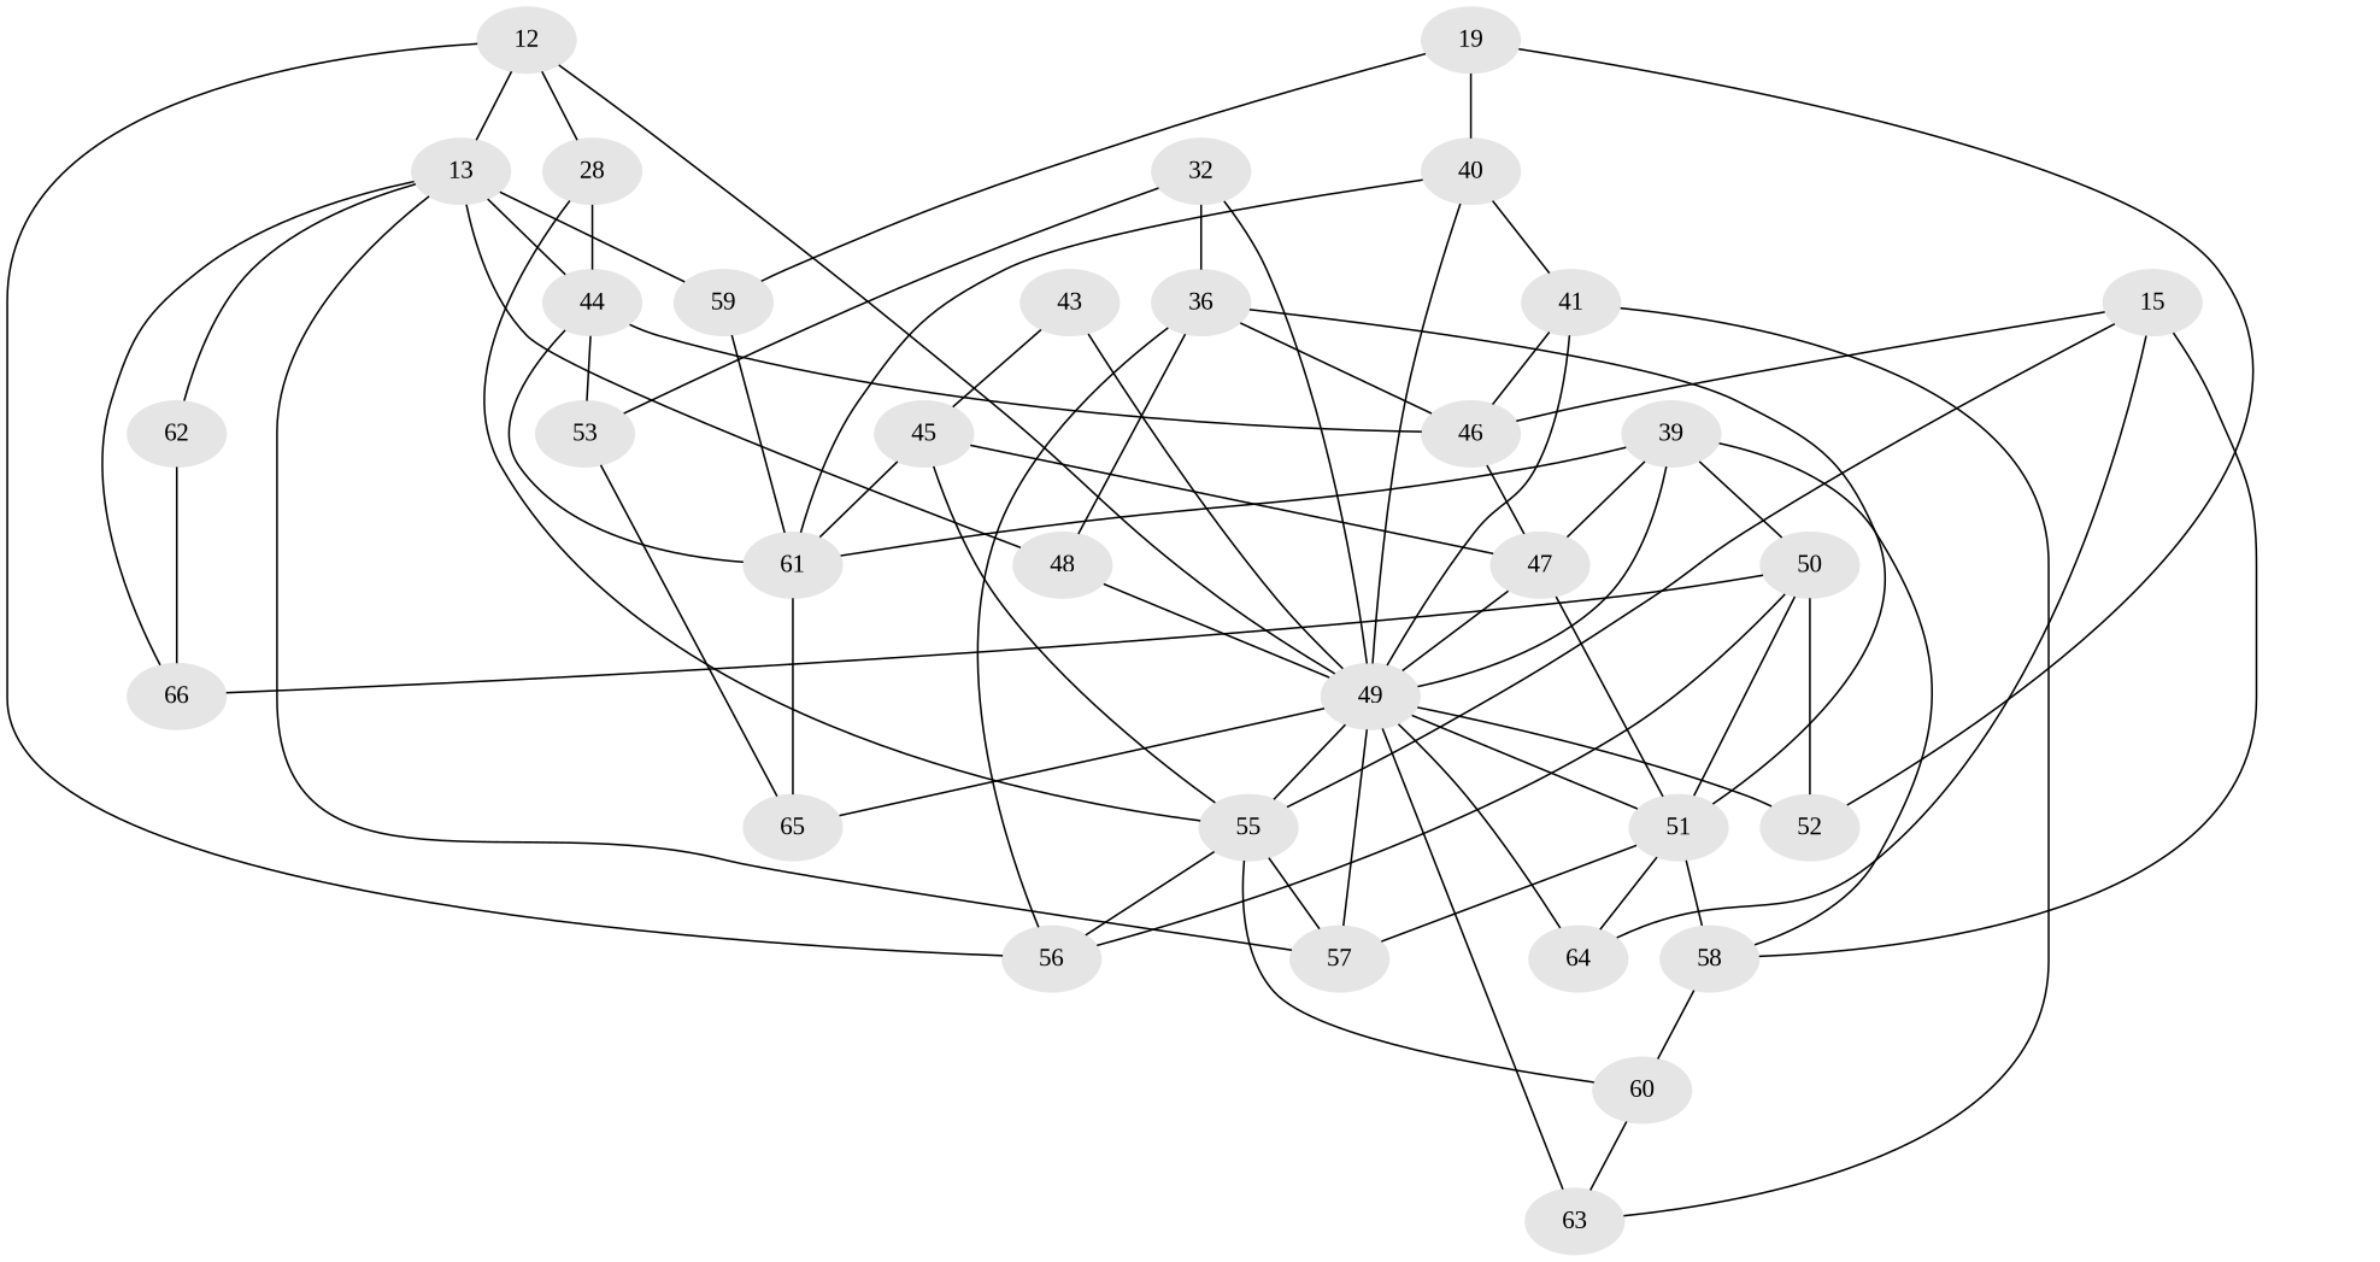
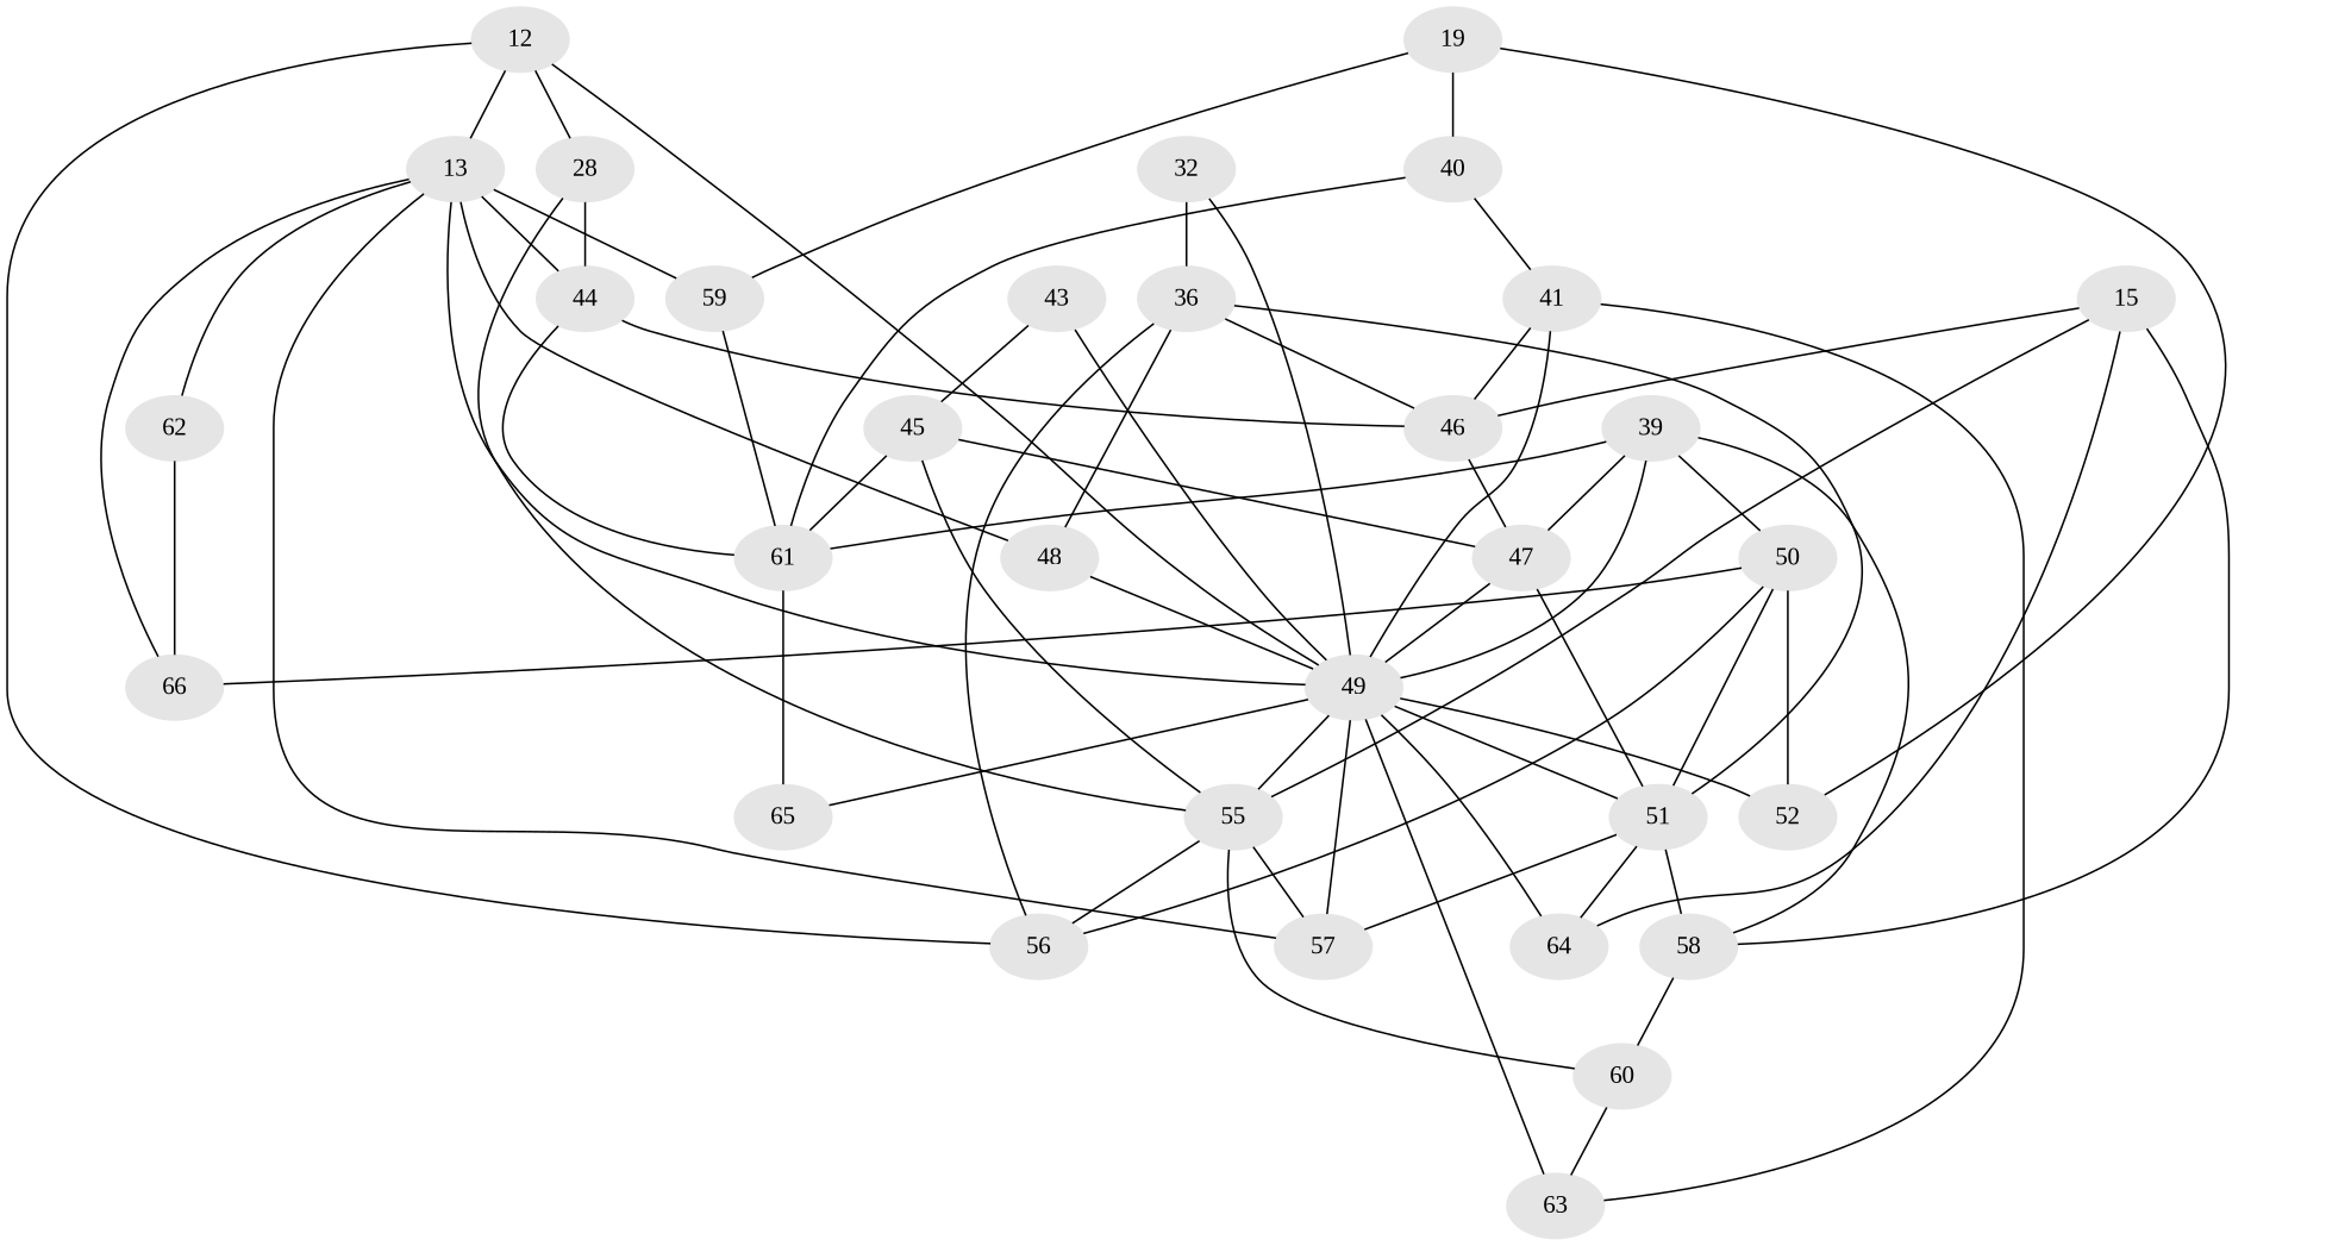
  graph {
    fontname="Liberation Serif"
    node [color=gray90 fontname="Liberation Serif" style=filled]
    edge [fontname="Liberation Serif"]
    28 [super="+17"]
    55 [super="+21+42"]
    44 [super="+5+9+29"]
    12
    n5 [label=13 super="+20"]
    49 [super="+7+6+27+26"]
    56 [super="+23"]
    59
    48
    57 [super="+30"]
    62
    66 [super="+34"]
    64
    52
    51 [super="+14+37"]
    63 [super="+35"]
    65
    46 [super="+8+4"]
    47 [super="+25+31"]
    15
    58 [super="+54"]
    60
    40 [super="+13"]
    61 [super="+38"]
    41 [super="+24"]
    19
-   53
    36 [super="+10"]
    32
    39
    50 [super="+2"]
    43
    45
    28 -- 55
    28 -- 44 [weight=3]
    55 -- 56
    55 -- 57
    55 -- 60
    44 -- 46 [weight=2]
    44 -- 61
-   44 -- 53 [weight=2]
    12 -- 28 [weight=2]
    12 -- n5 [weight=2]
    12 -- 49
    12 -- 56
    n5 -- 44 [weight=2]
-   40 -- 49
+   n5 -- 49
    n5 -- 59 [weight=2]
    n5 -- 48
    n5 -- 57
    n5 -- 62
    n5 -- 66
    49 -- 55 [weight=2]
    49 -- 57 [weight=2]
    49 -- 64 [weight=2]
    49 -- 52
    49 -- 51 [weight=2]
    49 -- 63 [weight=3]
    49 -- 65
    59 -- 61
    48 -- 49 [weight=2]
    62 -- 66
    51 -- 57 [weight=2]
    51 -- 64
    51 -- 58
    46 -- 47 [weight=2]
    47 -- 49
    47 -- 51
    15 -- 55
    15 -- 64
    15 -- 46
    15 -- 58
    58 -- 60 [weight=2]
    60 -- 63
    40 -- 61
    40 -- 41 [weight=2]
    61 -- 65
    41 -- 49 [weight=2]
    41 -- 63 [weight=2]
    41 -- 46
    19 -- 59
    19 -- 52
    19 -- 40
-   53 -- 65
    36 -- 56
    36 -- 48
    36 -- 51
    36 -- 46 [weight=2]
    32 -- 49
-   32 -- 53
    32 -- 36
    39 -- 49
    39 -- 47 [weight=2]
    39 -- 58
    39 -- 61
    39 -- 50 [weight=2]
    50 -- 56
    50 -- 66
    50 -- 52 [weight=2]
    50 -- 51
    43 -- 49
    43 -- 45
    45 -- 55
    45 -- 47
    45 -- 61
  }
